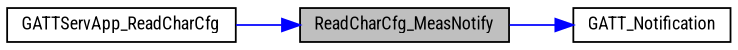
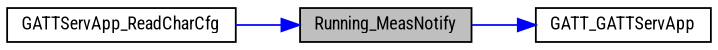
  digraph {
    fontname="Roboto Condensed"
    rankdir=LR
    node [color=black fillcolor=white fontname="Roboto Condensed" fontsize=10 shape=record style=filled]
    edge [color=blue fontname="Roboto Condensed" fontsize=10 labelfontname=Helvetica labelfontsize=10 style=solid]
-   n1 [fillcolor=grey75 fontcolor=black height=0.2 label=ReadCharCfg_MeasNotify width=0.4]
-   n2 [height=0.2 label=GATT_Notification width=0.4]
+   n1 [fillcolor=grey75 fontcolor=black height=0.2 label=Running_MeasNotify width=0.4]
+   n2 [height=0.2 label=GATT_GATTServApp width=0.4]
    n3 [height=0.2 label=GATTServApp_ReadCharCfg width=0.4]
    n1 -> n2
    n3 -> n1
  }
